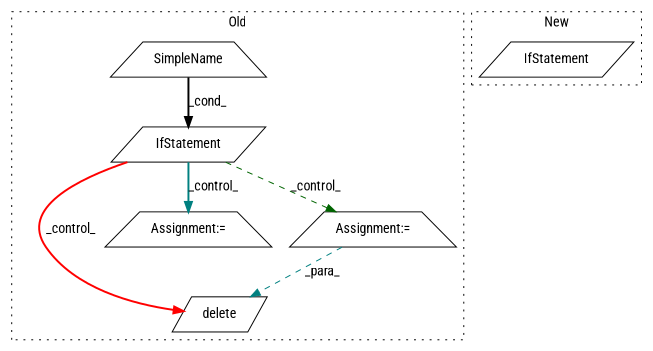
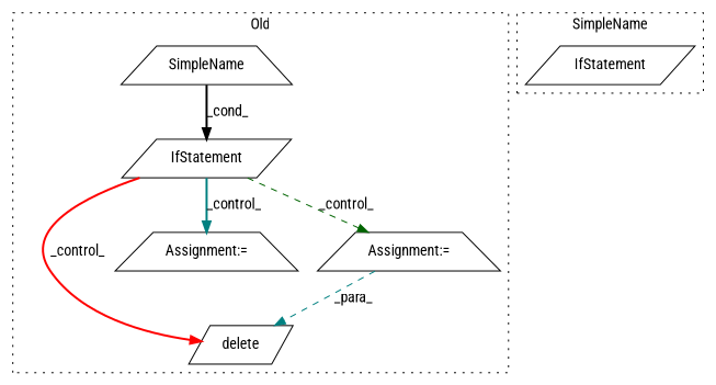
  digraph {
    fontname="Roboto Condensed"
    node [a=25 l="4,2" shape=parallelogram fontname="Roboto Condensed"]
    edge [color=teal style=bold fontname="Roboto Condensed"]
    n1 [a=32 l="7,1" label=delete s="8796,8807"]
    n2 [label=IfStatement s="8306,8318"]
    n3 [a=7 l=1 label="Assignment:=" s=8600 shape=trapezium]
    n4 [a=7 l=1 label="Assignment:=" s=8752 shape=trapezium]
    n5 [a=42 l=8 label=SimpleName s=8310 shape=trapezium]
    n6 [label=IfStatement s="8161,8190"]
    subgraph cluster_1 {
      label=Old
      style=dotted
      n1
      n2
      n3
      n4
      n5
    }
    subgraph cluster_2 {
-     label=New
+     label=SimpleName
      style=dotted
      n6
    }
    n2 -> n1 [label=_control_ color=red]
    n2 -> n3 [label=_control_]
    n2 -> n4 [label=_control_ color=darkgreen style=dashed]
    n4 -> n1 [label=_para_ style=dashed]
    n5 -> n2 [label=_cond_ color=black]
  }
